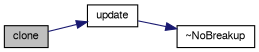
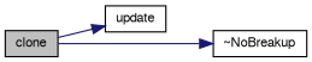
  digraph {
    rankdir=LR
    node [color=black fontname=FreeSans fontsize=10 shape=record]
    edge [color=midnightblue fontname=FreeSans fontsize=10 labelfontname=FreeSans labelfontsize=10 style=solid]
    n1 [fillcolor=grey75 fontcolor=black height=0.2 label=clone style=filled width=0.4]
    n2 [height=0.2 label=update width=0.4]
    n3 [height=0.2 label="~NoBreakup" width=0.4]
    n1 -> n2
-   n2 -> n3
+   n1 -> n3
  }
